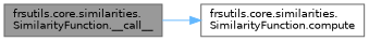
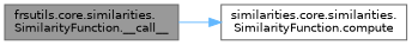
  digraph {
    rankdir=LR
    fontname="DejaVu Sans"
    node [fontname="DejaVu Sans" fontsize=10 shape=box style=filled]
    n1 [color=gray40 fillcolor=grey60 fontcolor=black height=0.2 label="frsutils.core.similarities.\lSimilarityFunction.__call__" width=0.4]
-   n2 [color=grey40 fillcolor=white height=0.2 label="frsutils.core.similarities.\lSimilarityFunction.compute" width=0.4]
+   n2 [color=grey40 fillcolor=white height=0.2 label="similarities.core.similarities.\lSimilarityFunction.compute" width=0.4]
    n1 -> n2 [color=steelblue1 fontname="DejaVu Sans" fontsize=10 labelfontname=Helvetica labelfontsize=10 style=solid]
  }
